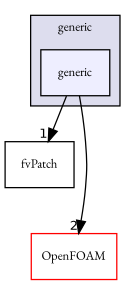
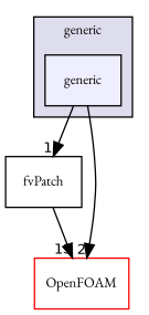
  digraph {
    compound=true
    fontname="EB Garamond"
    node [fontname="EB Garamond" fontsize=10 shape=box]
    edge [fontname="EB Garamond" labeldistance=1.5 labelfontname=Helvetica labelfontsize=10]
    n1 [fillcolor="#eeeeff" label=generic pencolor=black style=filled]
    n2 [label=fvPatch]
    n3 [color=red label=OpenFOAM]
    subgraph cluster_1 {
      bgcolor="#ddddee"
      fontsize=10
      label=generic
      pencolor=black
      n1
    }
    n1 -> n2 [headlabel=1]
    n1 -> n3 [headlabel=2]
+   n2 -> n3 [headlabel=13]
  }
